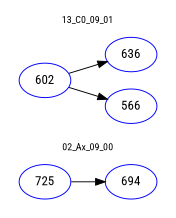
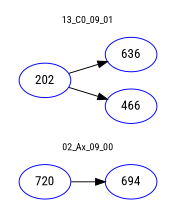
  digraph {
    fontname="Roboto Condensed"
    rankdir=LR
    node [color=blue fontname="Roboto Condensed"]
    edge [color=black fontname="Roboto Condensed"]
-   n1 [label=725]
+   n1 [label=720]
    n2 [label=694]
-   n3 [label=602]
-   n4 [label=566]
+   n3 [label=202]
+   n4 [label=466]
    n5 [label=636]
    subgraph cluster_1 {
      color=white
      fontsize=10
      label="02_Ax_09_00"
      n1
      n2
    }
    subgraph cluster_2 {
      color=white
      fontsize=10
      label="13_C0_09_01"
      n3
      n4
      n5
    }
    n1 -> n2
    n3 -> n4
    n3 -> n5
  }
